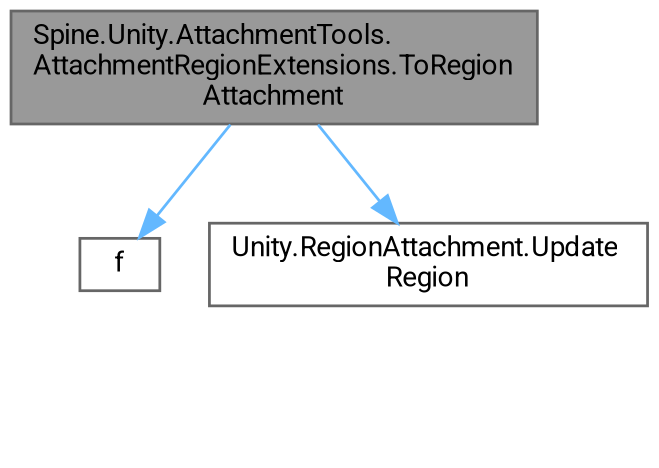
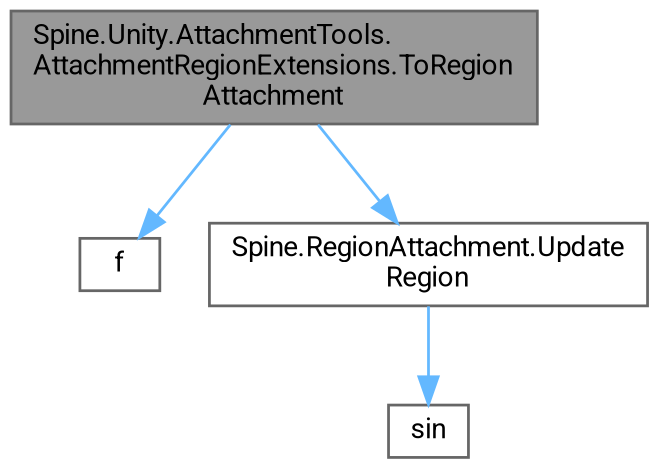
  digraph {
    fontname=Roboto
    rankdir=TB
    node [color=grey40 fillcolor=white fontname=Roboto fontsize=10 shape=box style=filled]
    edge [color=steelblue1 fontname=Roboto fontsize=10 labelfontname=Helvetica labelfontsize=10 style=solid]
    n1 [color=gray40 fillcolor=grey60 fontcolor=black height=0.2 label="Spine.Unity.AttachmentTools.\lAttachmentRegionExtensions.ToRegion\lAttachment" width=0.4]
    n2 [height=0.2 label=f width=0.4]
-   n3 [height=0.2 label="Unity.RegionAttachment.Update\lRegion" width=0.4]
+   n3 [height=0.2 label="Spine.RegionAttachment.Update\lRegion" width=0.4]
+   n4 [height=0.2 label=sin width=0.4]
    n1 -> n2
    n1 -> n3
+   n3 -> n4
  }
